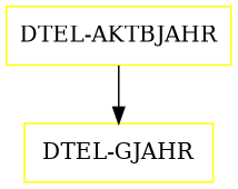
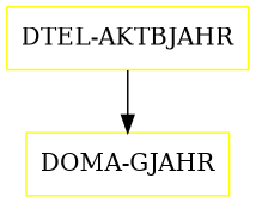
  digraph {
    node [color=yellow shape=box]
    "DTEL-AKTBJAHR"
-   "DOMA-GJAHR" [label="DTEL-GJAHR"]
+   "DOMA-GJAHR"
    "DTEL-AKTBJAHR" -> "DOMA-GJAHR"
  }
